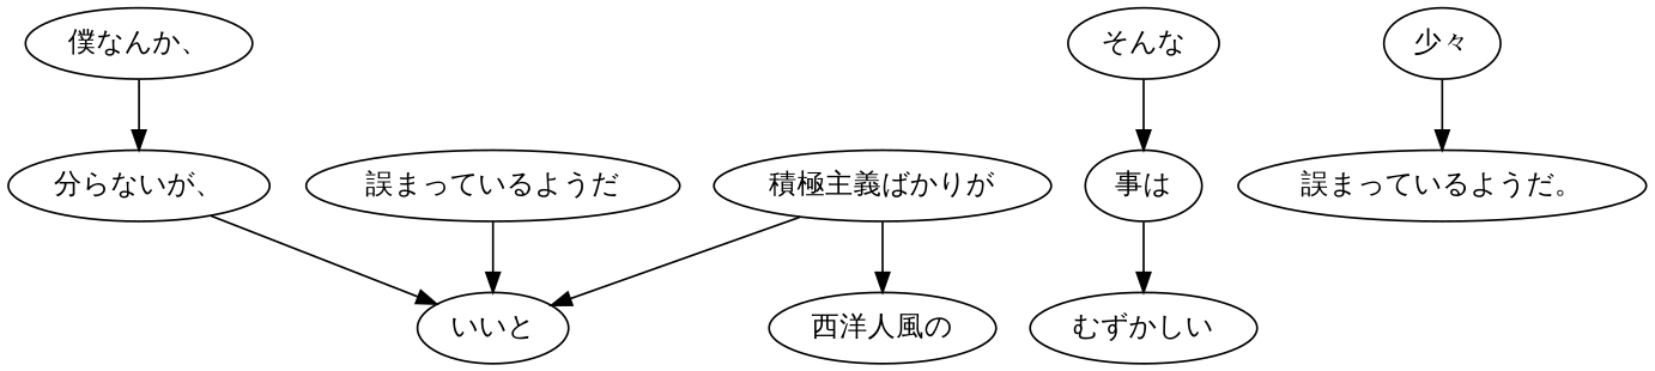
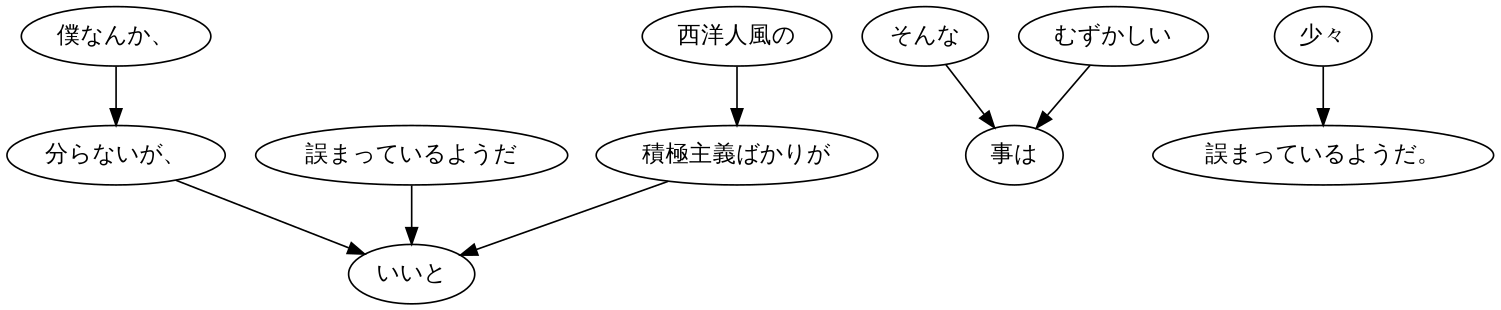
  digraph {
    n1 [label="僕なんか、"]
    n2 [label="分らないが、"]
    n3 [label="いいと"]
    n4 [label="そんな"]
    n5 [label="事は"]
    n6 [label="むずかしい"]
    n7 [label="誤まっているようだ"]
    n8 [label="西洋人風の"]
    n9 [label="積極主義ばかりが"]
    n10 [label="誤まっているようだ。"]
    n11 [label="少々"]
    n1 -> n2
    n2 -> n3
    n4 -> n5
-   n5 -> n6
+   n6 -> n5
    n7 -> n3
-   n9 -> n8
+   n8 -> n9
    n9 -> n3
    n11 -> n10
  }
